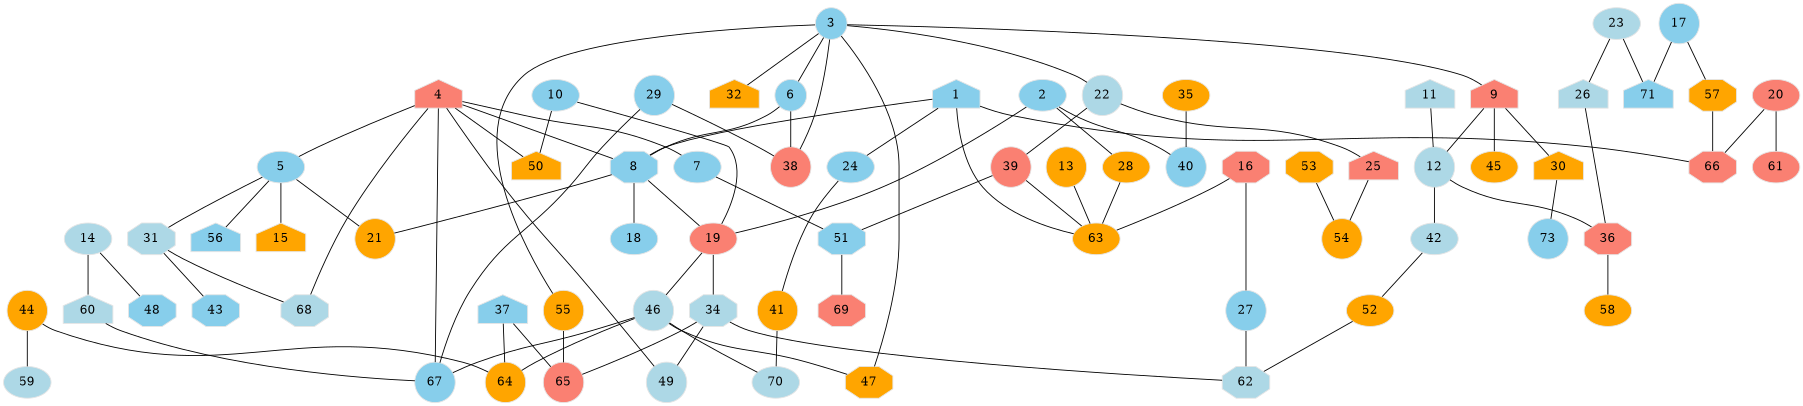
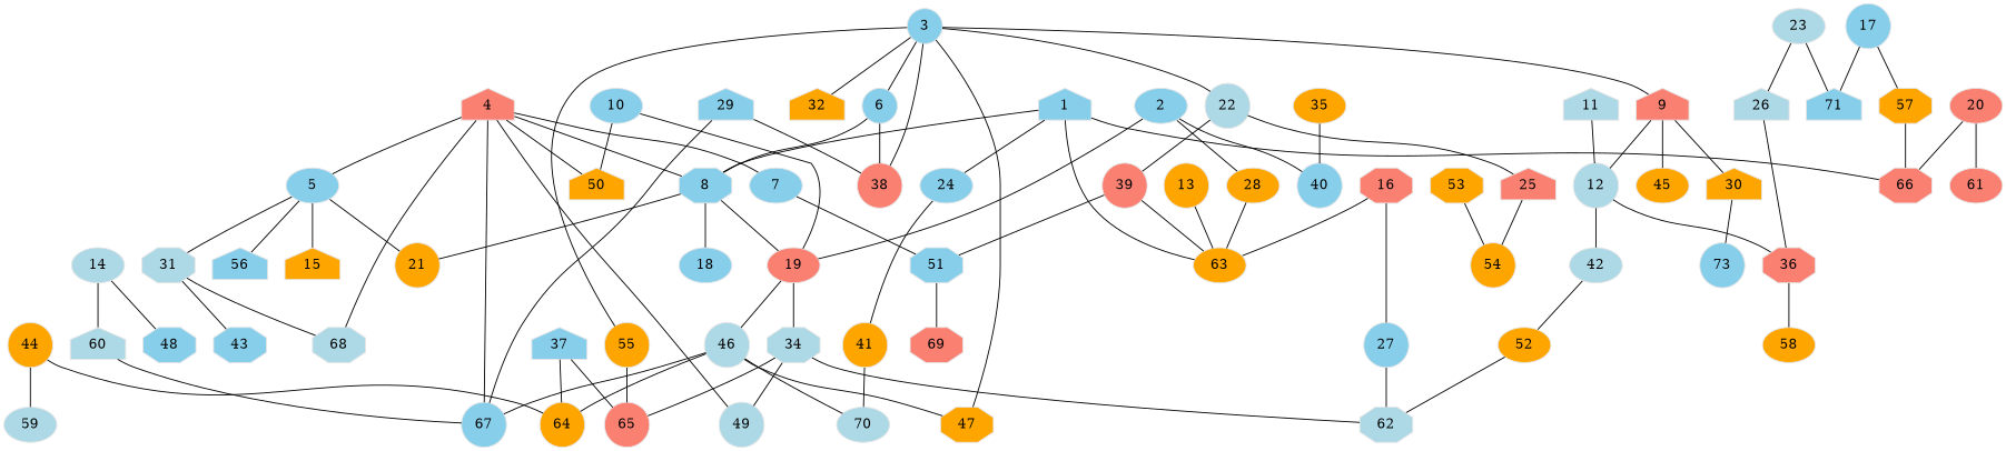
  graph {
    node [color=gray90 fillcolor=skyblue shape=circle style=filled]
    edge [weight=1.0]
    1 [shape=house]
    8 [shape=octagon]
    24 [shape=ellipse]
    63 [fillcolor=orange shape=ellipse]
    66 [fillcolor=salmon shape=octagon]
    19 [fillcolor=salmon shape=ellipse]
    21 [fillcolor=orange]
    18 [shape=ellipse]
    41 [fillcolor=orange]
    2 [shape=ellipse]
    28 [fillcolor=orange shape=ellipse]
    40
    34 [fillcolor=lightblue shape=octagon]
    46 [fillcolor=lightblue]
    3
    6
    9 [fillcolor=salmon shape=house]
    22 [fillcolor=lightblue]
    32 [fillcolor=orange shape=house]
    38 [fillcolor=salmon]
    47 [fillcolor=orange shape=octagon]
    55 [fillcolor=orange]
    12 [fillcolor=lightblue]
    30 [fillcolor=orange shape=house]
    45 [fillcolor=orange shape=ellipse]
    25 [fillcolor=salmon shape=house]
    39 [fillcolor=salmon]
    65 [fillcolor=salmon]
    4 [fillcolor=salmon shape=house]
    5 [shape=ellipse]
    7 [shape=ellipse]
    49 [fillcolor=lightblue]
    50 [fillcolor=orange shape=house]
    67
    68 [fillcolor=lightblue shape=octagon]
    15 [fillcolor=orange shape=house]
    31 [fillcolor=lightblue shape=octagon]
    56 [shape=house]
    51 [shape=octagon]
    43 [shape=octagon]
    69 [fillcolor=salmon shape=octagon]
    36 [fillcolor=salmon shape=octagon]
    42 [fillcolor=lightblue shape=ellipse]
    n44 [label=73]
    10 [shape=ellipse]
    11 [fillcolor=lightblue shape=house]
    58 [fillcolor=orange shape=ellipse]
    52 [fillcolor=orange shape=ellipse]
    13 [fillcolor=orange]
    14 [fillcolor=lightblue shape=ellipse]
    48 [shape=octagon]
    60 [fillcolor=lightblue shape=house]
    16 [fillcolor=salmon shape=octagon]
    27
    62 [fillcolor=lightblue shape=octagon]
    57 [fillcolor=orange shape=octagon]
    17
    71 [shape=house]
    64 [fillcolor=orange]
    70 [fillcolor=lightblue shape=ellipse]
    20 [fillcolor=salmon shape=ellipse]
    61 [fillcolor=salmon shape=ellipse]
    54 [fillcolor=orange]
    23 [fillcolor=lightblue shape=ellipse]
    26 [fillcolor=lightblue shape=house]
-   29
+   29 [shape=house]
    35 [fillcolor=orange shape=ellipse]
    37 [shape=house]
    44 [fillcolor=orange]
    59 [fillcolor=lightblue shape=ellipse]
    53 [fillcolor=orange shape=octagon]
    1 -- 8
    1 -- 24
    1 -- 63
    1 -- 66
    8 -- 19
    8 -- 21
    8 -- 18
    24 -- 41
    19 -- 34
    19 -- 46
    41 -- 70
    2 -- 19
    2 -- 28
    2 -- 40
    28 -- 63 [weight=2.0]
    34 -- 65
    34 -- 49
    34 -- 62
    46 -- 47
    46 -- 67
    46 -- 64 [weight=2.0]
    46 -- 70
    3 -- 6
    3 -- 9
    3 -- 22
    3 -- 32
    3 -- 38
    3 -- 47
    3 -- 55
    6 -- 8
    6 -- 38
    9 -- 12
    9 -- 30
    9 -- 45
    22 -- 25
    22 -- 39
    55 -- 65
    12 -- 36
    12 -- 42
    30 -- n44
    25 -- 54
    39 -- 63
    39 -- 51
    4 -- 8
    4 -- 5
    4 -- 7
    4 -- 49
    4 -- 50
    4 -- 67
    4 -- 68
    5 -- 21
    5 -- 15
    5 -- 31
    5 -- 56
    7 -- 51
    31 -- 68
    31 -- 43
    51 -- 69
    36 -- 58
    42 -- 52
    10 -- 19
    10 -- 50
    11 -- 12
    52 -- 62
    13 -- 63
    14 -- 48
    14 -- 60
    60 -- 67
    16 -- 63
    16 -- 27
    27 -- 62
    57 -- 66
    17 -- 57
    17 -- 71
    20 -- 66
    20 -- 61
    23 -- 71
    23 -- 26
    26 -- 36
    29 -- 38
    29 -- 67
    35 -- 40
    37 -- 65
    37 -- 64
    44 -- 64
    44 -- 59
    53 -- 54
  }
